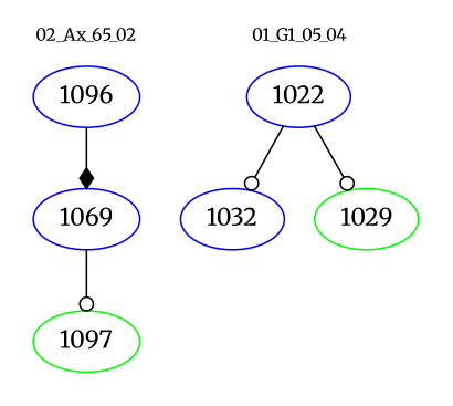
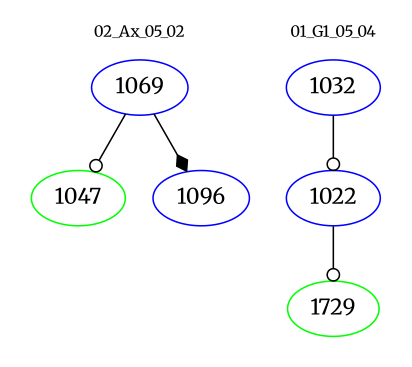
  digraph {
    fontname=Merriweather
    node [color=blue fontname=Merriweather]
    edge [arrowhead=odot color=black fontname=Merriweather]
    n1 [label=1069]
-   n2 [color=green label=1097]
+   n2 [color=green label=1047]
    n3 [label=1096]
    n4 [label=1022]
    n5 [label=1032]
-   n6 [color=green label=1029]
+   n6 [color=green label=1729]
    subgraph cluster_1 {
      color=white
      fontsize=10
-     label="02_Ax_65_02"
+     label="02_Ax_05_02"
      n1
      n2
      n3
    }
    subgraph cluster_2 {
      color=white
      fontsize=10
      label="01_G1_05_04"
      n4
      n5
      n6
    }
    n1 -> n2
-   n3 -> n1 [arrowhead=diamond]
-   n4 -> n5
+   n1 -> n3 [arrowhead=diamond]
+   n5 -> n4
    n4 -> n6
  }
